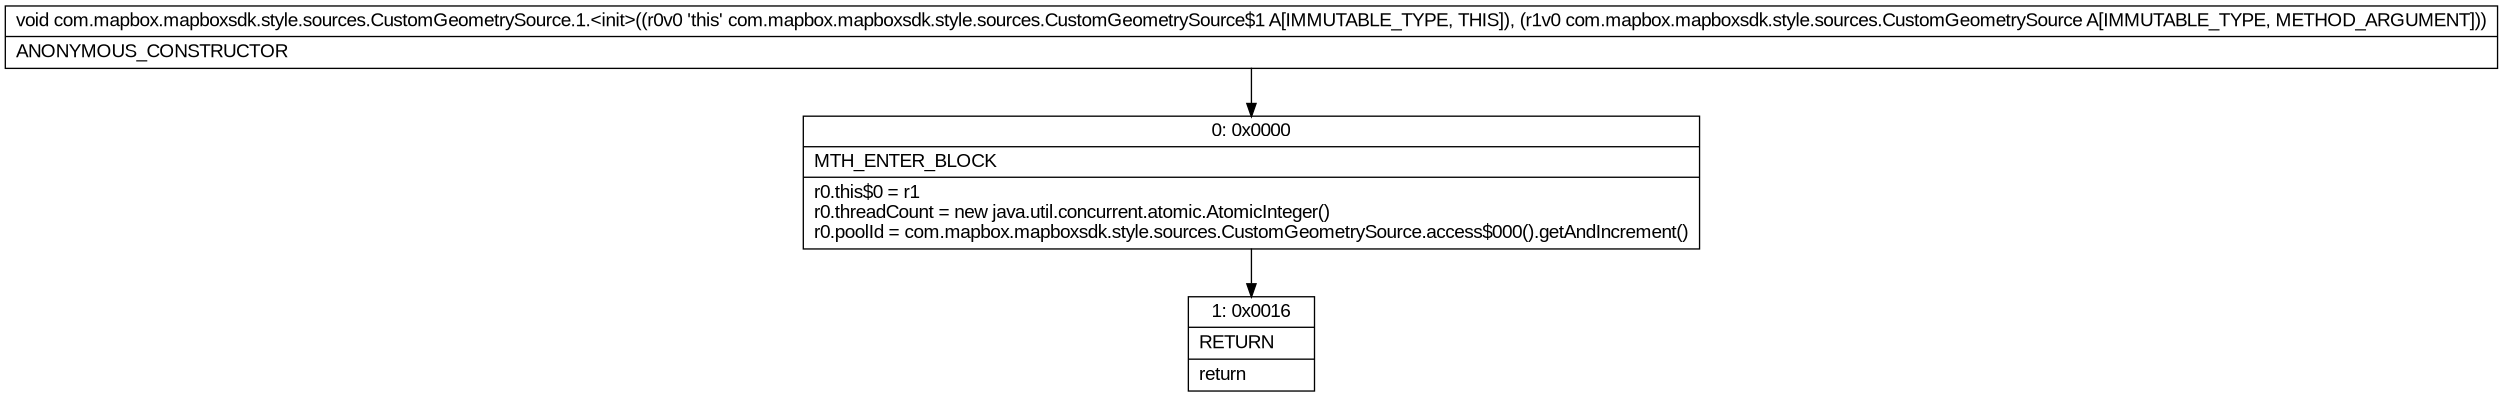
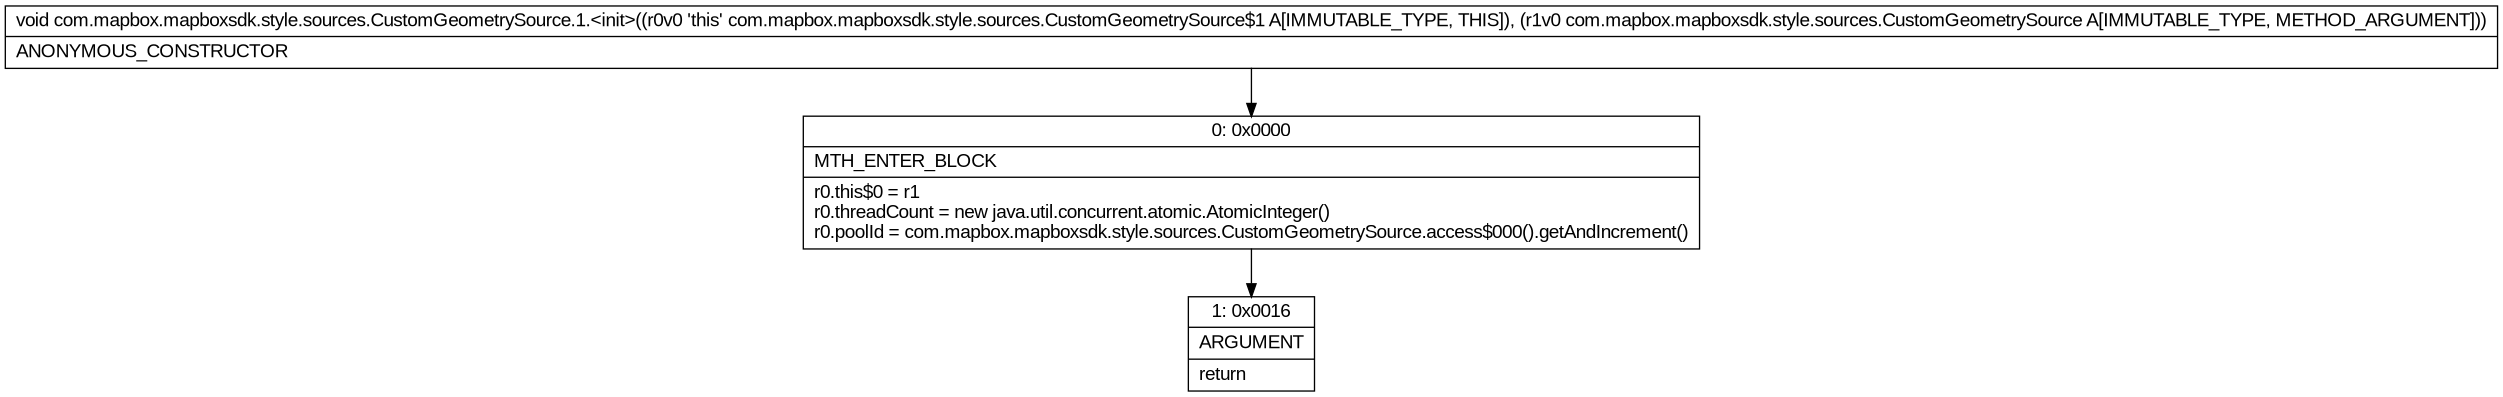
  digraph {
    fontname="Liberation Sans"
    node [shape=record fontname="Liberation Sans"]
    edge [fontname="Liberation Sans"]
    n1 [label="{0\:\ 0x0000|MTH_ENTER_BLOCK\l|r0.this$0 = r1\lr0.threadCount = new java.util.concurrent.atomic.AtomicInteger()\lr0.poolId = com.mapbox.mapboxsdk.style.sources.CustomGeometrySource.access$000().getAndIncrement()\l}"]
-   n2 [label="{1\:\ 0x0016|RETURN\l|return\l}"]
+   n2 [label="{1\:\ 0x0016|ARGUMENT\l|return\l}"]
    n3 [label="{void com.mapbox.mapboxsdk.style.sources.CustomGeometrySource.1.\<init\>((r0v0 'this' com.mapbox.mapboxsdk.style.sources.CustomGeometrySource$1 A[IMMUTABLE_TYPE, THIS]), (r1v0 com.mapbox.mapboxsdk.style.sources.CustomGeometrySource A[IMMUTABLE_TYPE, METHOD_ARGUMENT]))  | ANONYMOUS_CONSTRUCTOR\l}"]
    n1 -> n2
    n3 -> n1
  }
